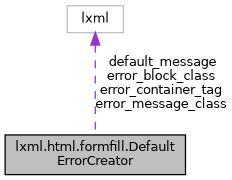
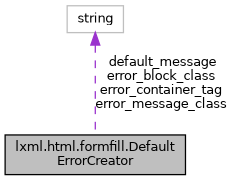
  digraph {
    node [fontname=Helvetica fontsize=10 shape=record style=filled]
    n1 [color=black fillcolor=grey75 fontcolor=black height=0.2 label="lxml.html.formfill.Default\lErrorCreator" width=0.4]
-   n2 [color=grey75 fillcolor=white height=0.2 label=lxml width=0.4]
+   n2 [color=grey75 fillcolor=white height=0.2 label=string width=0.4]
    n2 -> n1 [color=darkorchid3 dir=back fontname=Helvetica fontsize=10 label=" default_message\nerror_block_class\nerror_container_tag\nerror_message_class" labelfontname=Helvetica labelfontsize=10 style=dashed]
  }
